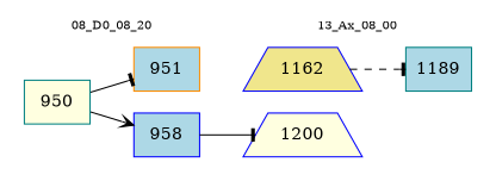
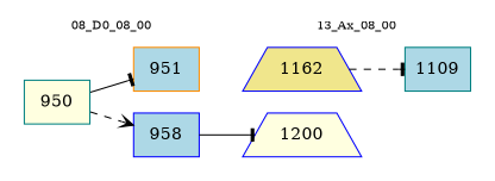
  digraph {
    rankdir=LR
    node [color=blue fillcolor=lightblue shape=box style=filled]
    edge [arrowhead=tee color=black style=dashed]
    n1 [fillcolor=khaki label=1162 shape=trapezium]
-   n2 [color=teal label=1189]
+   n2 [color=teal label=1109]
    n3 [fillcolor=lightyellow label=1200 shape=trapezium]
    n4 [color=teal fillcolor=lightyellow label=950]
    n5 [label=958]
    n6 [color=darkorange label=951]
    subgraph cluster_1 {
      color=white
      fontsize=10
      label="13_Ax_08_00"
      n1
      n2
      n3
    }
    subgraph cluster_2 {
      color=white
      fontsize=10
-     label="08_D0_08_20"
+     label="08_D0_08_00"
      n4
      n5
      n6
    }
    n1 -> n2
-   n4 -> n5 [arrowhead=vee style=solid]
+   n4 -> n5 [arrowhead=vee]
    n4 -> n6 [style=solid]
    n5 -> n3 [style=solid]
  }
